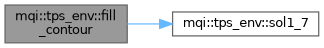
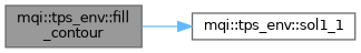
  digraph {
    rankdir=LR
    node [fontname=Helvetica fontsize=10 shape=box style=filled]
    n1 [color=gray40 fillcolor=grey60 fontcolor=black height=0.2 label="mqi::tps_env::fill\l_contour" width=0.4]
-   n2 [color=grey40 fillcolor=white height=0.2 label="mqi::tps_env::sol1_7" width=0.4]
+   n2 [color=grey40 fillcolor=white height=0.2 label="mqi::tps_env::sol1_1" width=0.4]
    n1 -> n2 [color=steelblue1 fontname=Helvetica fontsize=10 labelfontname=Helvetica labelfontsize=10 style=solid]
  }
